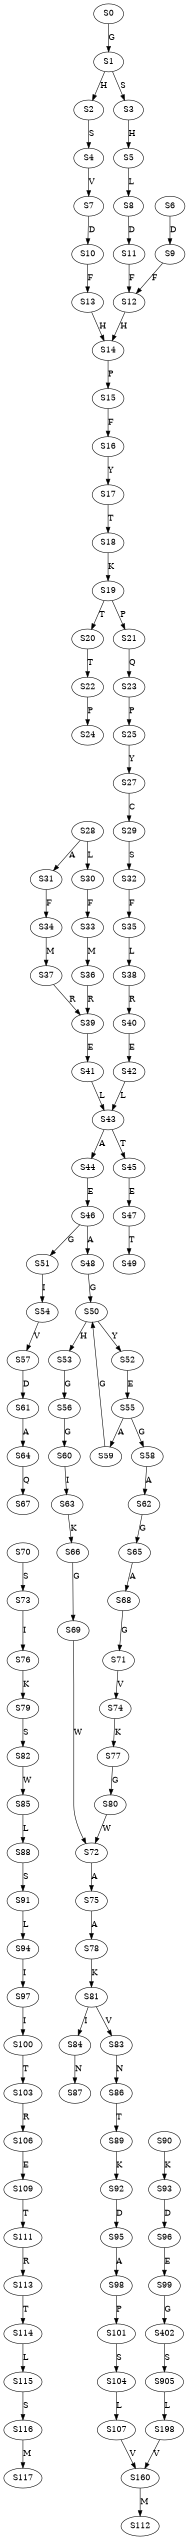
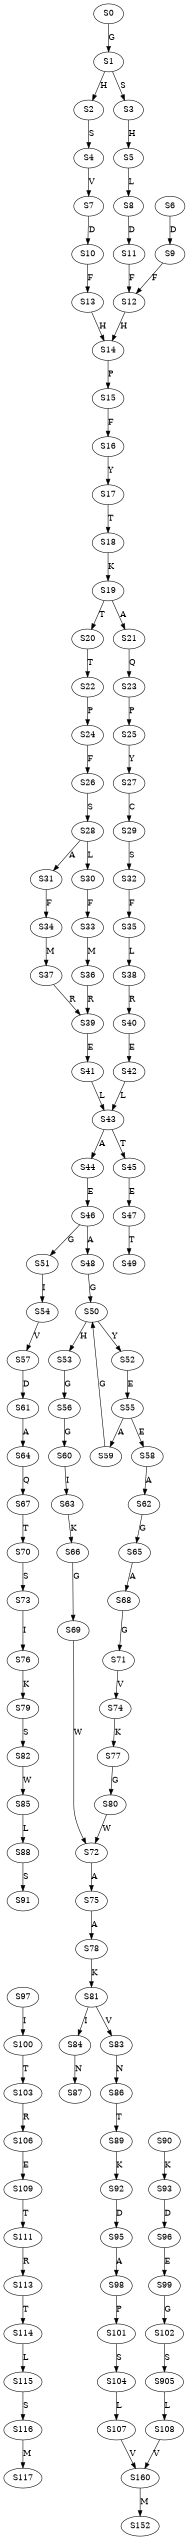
  strict digraph {
    S0
    S1
    S2
    S3
    S4
    S5
    S7
    S8
    S6
    S9
    S10
    S11
    S12
    S13
    S14
    S15
    S16
    S17
    S18
    S19
    S20
    S21
    S22
    S23
    S24
    S25
+   S26
    S27
    S28
    S29
    S30
    S31
    S32
    S33
    S34
    S35
    S36
    S37
    S38
    S39
    S40
    S41
    S42
    S43
    S44
    S45
    S46
    S47
    S48
    S51
    S49
    S50
    S52
    S53
    S54
    S55
    S56
    S57
    S58
    S59
    S60
    S61
    S62
    S63
    S64
    S65
    S66
    S67
    S68
    S69
    S70
    S71
    S72
    S73
    S74
    S75
    S76
    S77
    S78
    S79
    S80
    S81
    S82
    S83
    S84
    S85
    S86
    S87
    S88
    S89
    S91
    S92
    S90
    S93
-   S94
    S95
    S96
    S97
    S98
    S99
    S100
    S101
-   S102 [label=S402]
+   S102
    S103
    S104
    n106 [label=S905]
    S106
    S107
-   S108 [label=S198]
+   S108
    S109
    n111 [label=S160]
    S111
-   S112
+   S112 [label=S152]
    S113
    S114
    S115
    S116
    S117
    S0 -> S1 [label=G]
    S1 -> S2 [label=H]
    S1 -> S3 [label=S]
    S2 -> S4 [label=S]
    S3 -> S5 [label=H]
    S4 -> S7 [label=V]
    S5 -> S8 [label=L]
    S7 -> S10 [label=D]
    S8 -> S11 [label=D]
    S6 -> S9 [label=D]
    S9 -> S12 [label=F]
    S10 -> S13 [label=F]
    S11 -> S12 [label=F]
    S12 -> S14 [label=H]
    S13 -> S14 [label=H]
    S14 -> S15 [label=P]
    S15 -> S16 [label=F]
    S16 -> S17 [label=Y]
    S17 -> S18 [label=T]
    S18 -> S19 [label=K]
    S19 -> S20 [label=T]
-   S19 -> S21 [label=P]
+   S19 -> S21 [label=A]
    S20 -> S22 [label=T]
    S21 -> S23 [label=Q]
    S22 -> S24 [label=P]
    S23 -> S25 [label=P]
+   S24 -> S26 [label=F]
    S25 -> S27 [label=Y]
+   S26 -> S28 [label=S]
    S27 -> S29 [label=C]
    S28 -> S30 [label=L]
    S28 -> S31 [label=A]
    S29 -> S32 [label=S]
    S30 -> S33 [label=F]
    S31 -> S34 [label=F]
    S32 -> S35 [label=F]
    S33 -> S36 [label=M]
    S34 -> S37 [label=M]
    S35 -> S38 [label=L]
    S36 -> S39 [label=R]
    S37 -> S39 [label=R]
    S38 -> S40 [label=R]
    S39 -> S41 [label=E]
    S40 -> S42 [label=E]
    S41 -> S43 [label=L]
    S42 -> S43 [label=L]
    S43 -> S44 [label=A]
    S43 -> S45 [label=T]
    S44 -> S46 [label=E]
    S45 -> S47 [label=E]
    S46 -> S48 [label=A]
    S46 -> S51 [label=G]
    S47 -> S49 [label=T]
    S48 -> S50 [label=G]
    S51 -> S54 [label=I]
    S50 -> S52 [label=Y]
    S50 -> S53 [label=H]
    S52 -> S55 [label=E]
    S53 -> S56 [label=G]
    S54 -> S57 [label=V]
-   S55 -> S58 [label=G]
+   S55 -> S58 [label=E]
    S55 -> S59 [label=A]
    S56 -> S60 [label=G]
    S57 -> S61 [label=D]
    S58 -> S62 [label=A]
    S59 -> S50 [label=G]
    S60 -> S63 [label=I]
    S61 -> S64 [label=A]
    S62 -> S65 [label=G]
    S63 -> S66 [label=K]
    S64 -> S67 [label=Q]
    S65 -> S68 [label=A]
    S66 -> S69 [label=G]
+   S67 -> S70 [label=T]
    S68 -> S71 [label=G]
    S69 -> S72 [label=W]
    S70 -> S73 [label=S]
    S71 -> S74 [label=V]
    S72 -> S75 [label=A]
    S73 -> S76 [label=I]
    S74 -> S77 [label=K]
    S75 -> S78 [label=A]
    S76 -> S79 [label=K]
    S77 -> S80 [label=G]
    S78 -> S81 [label=K]
    S79 -> S82 [label=S]
    S80 -> S72 [label=W]
    S81 -> S83 [label=V]
    S81 -> S84 [label=I]
    S82 -> S85 [label=W]
    S83 -> S86 [label=N]
    S84 -> S87 [label=N]
    S85 -> S88 [label=L]
    S86 -> S89 [label=T]
    S88 -> S91 [label=S]
    S89 -> S92 [label=K]
-   S91 -> S94 [label=L]
    S92 -> S95 [label=D]
    S90 -> S93 [label=K]
    S93 -> S96 [label=D]
-   S94 -> S97 [label=I]
    S95 -> S98 [label=A]
    S96 -> S99 [label=E]
    S97 -> S100 [label=I]
    S98 -> S101 [label=P]
    S99 -> S102 [label=G]
    S100 -> S103 [label=T]
    S101 -> S104 [label=S]
    S102 -> n106 [label=S]
    S103 -> S106 [label=R]
    S104 -> S107 [label=L]
    n106 -> S108 [label=L]
    S106 -> S109 [label=E]
    S107 -> n111 [label=V]
    S108 -> n111 [label=V]
    S109 -> S111 [label=T]
    n111 -> S112 [label=M]
    S111 -> S113 [label=R]
    S113 -> S114 [label=T]
    S114 -> S115 [label=L]
    S115 -> S116 [label=S]
    S116 -> S117 [label=M]
  }
